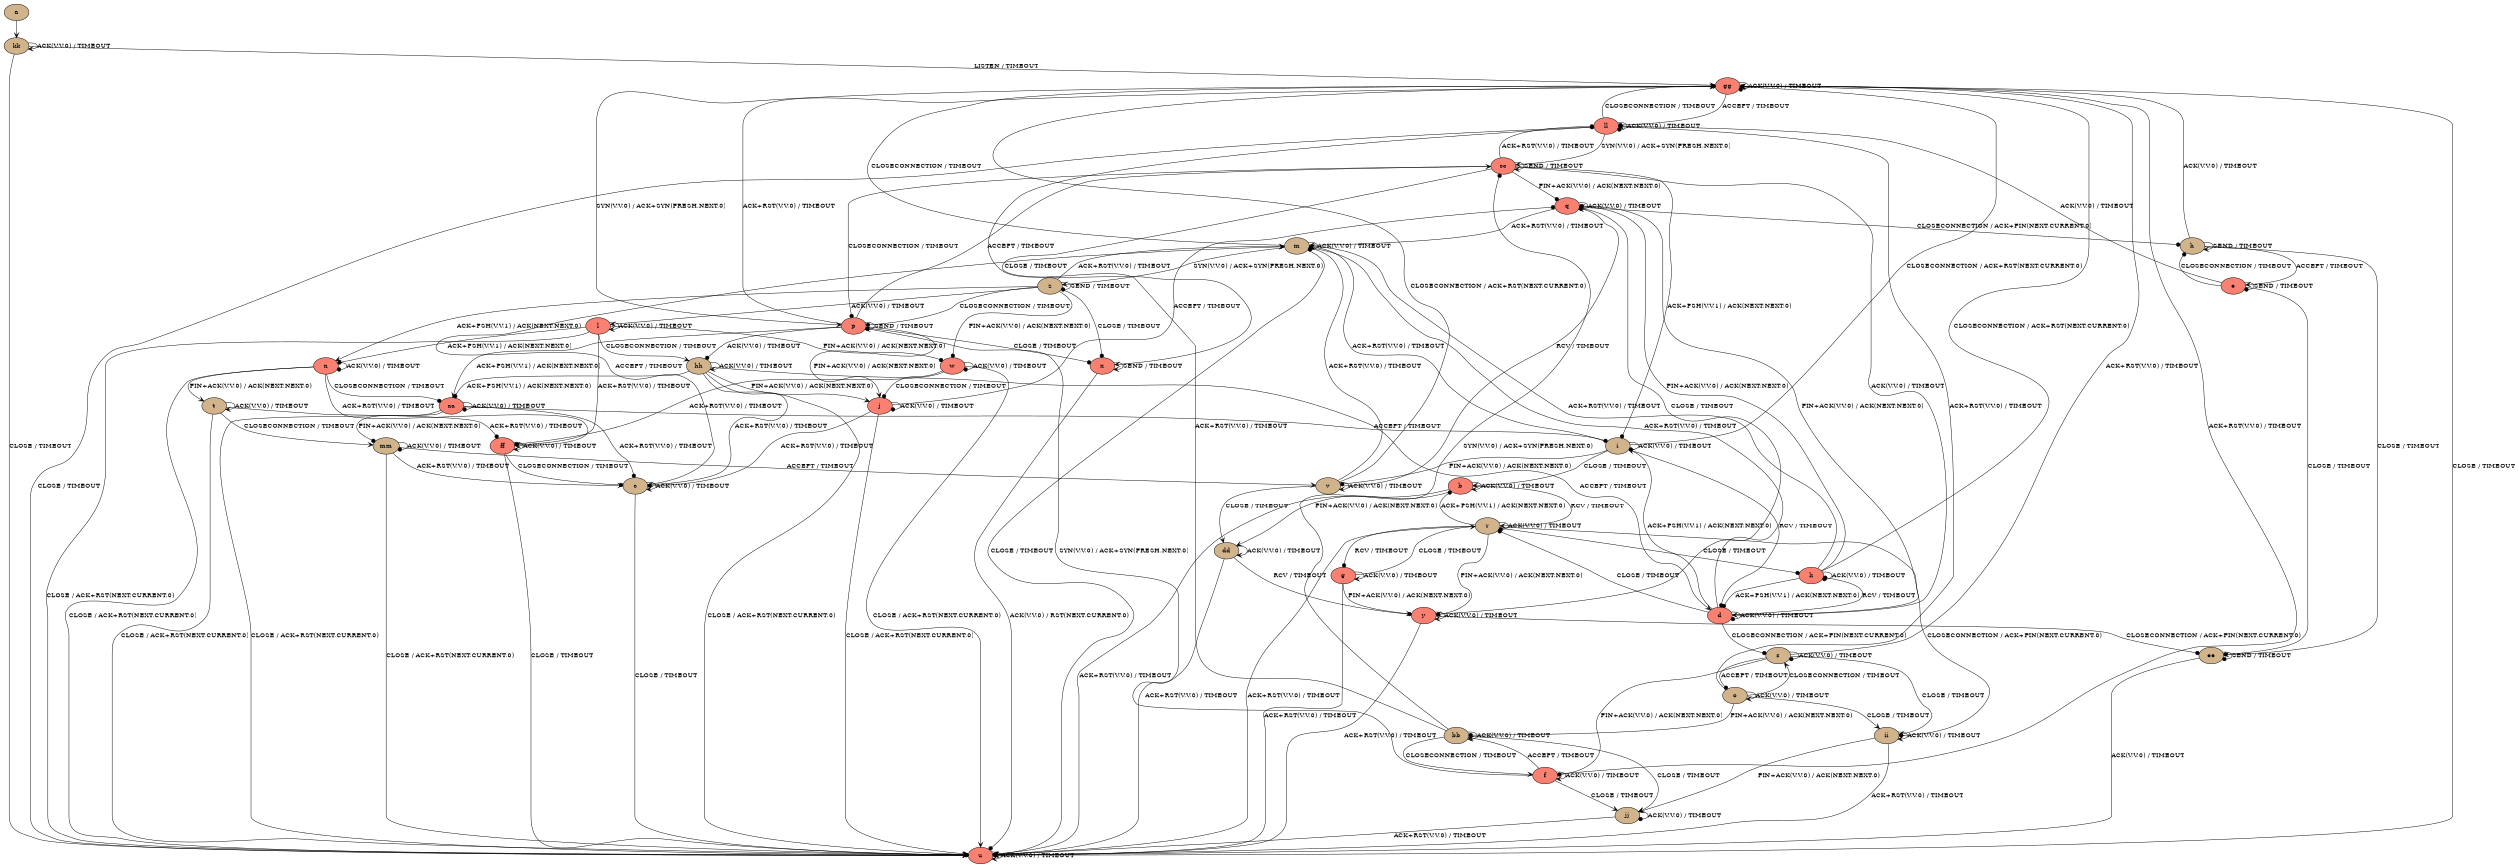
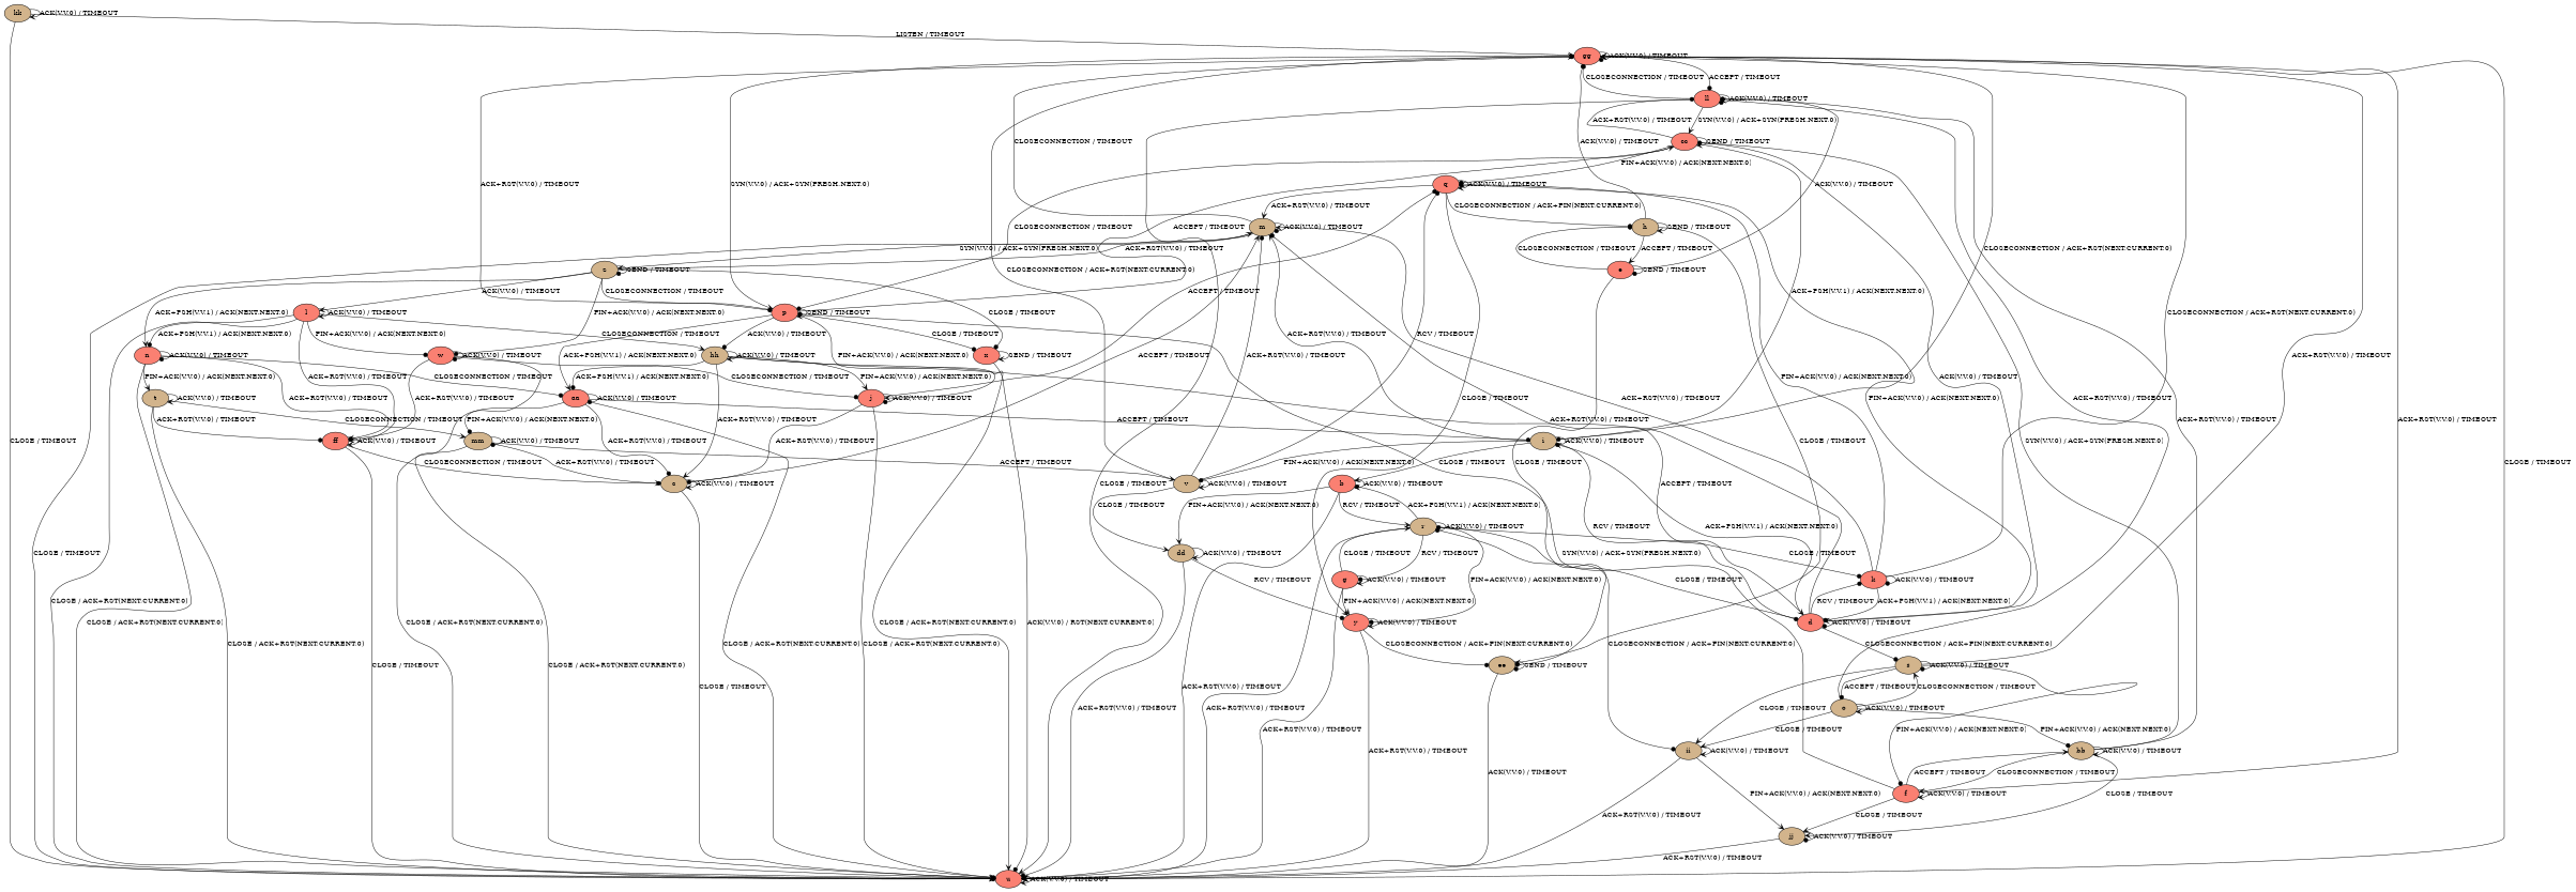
  digraph {
    "Incoming time"=5.740129470825195
    "Outgoing time"=7.106344223022461
    Output="{'States': 39, 'Transitions': 495, 'Filename': '../results/tcp/TCP_Windows8_Server-TCP_Windows8_Server-yices-4.dot'}"
    Reference="{'States': 39, 'Transitions': 495, 'Filename': '../subjects/tcp/TCP_Windows8_Server.dot'}"
    Solver=yices
    Updated="{'States': 39, 'Transitions': 495, 'Filename': '../subjects/tcp/TCP_Windows8_Server.dot'}"
    "f-measure"=1.0
    precision=1.0
    recall=1.0
    node [fillcolor=salmon style=filled]
    edge [arrowhead=vee]
-   a [fillcolor=tan]
    kk [fillcolor=tan]
    u
    gg
    ll
    p
    b
    r [fillcolor=tan]
    dd [fillcolor=tan]
    g
    y
    ii [fillcolor=tan]
    k
    ee [fillcolor=tan]
    jj [fillcolor=tan]
    c [fillcolor=tan]
    m [fillcolor=tan]
    z [fillcolor=tan]
    x
    l
    n
    w
    d
    i [fillcolor=tan]
    q
    s [fillcolor=tan]
    v [fillcolor=tan]
    h [fillcolor=tan]
    f
    o [fillcolor=tan]
    e
    bb [fillcolor=tan]
    cc
    j
    hh [fillcolor=tan]
    aa
    mm [fillcolor=tan]
    ff
    t [fillcolor=tan]
-   a -> kk
    kk -> kk [label="ACK(V,V,0) / TIMEOUT"]
    kk -> u [arrowhead=dot label="CLOSE / TIMEOUT"]
    kk -> gg [label="LISTEN / TIMEOUT"]
    u -> u [label="ACK(V,V,0) / TIMEOUT"]
    gg -> u [label="CLOSE / TIMEOUT"]
    gg -> gg [arrowhead=dot label="ACK(V,V,0) / TIMEOUT"]
    gg -> ll [arrowhead=dot label="ACCEPT / TIMEOUT"]
    gg -> p [label="SYN(V,V,0) / ACK+SYN(FRESH,NEXT,0)"]
    ll -> u [label="CLOSE / TIMEOUT"]
    ll -> gg [arrowhead=dot label="CLOSECONNECTION / TIMEOUT"]
    ll -> ll [arrowhead=dot label="ACK(V,V,0) / TIMEOUT"]
    ll -> cc [label="SYN(V,V,0) / ACK+SYN(FRESH,NEXT,0)"]
    p -> gg [label="ACK+RST(V,V,0) / TIMEOUT"]
    p -> p [label="SEND / TIMEOUT"]
    p -> x [arrowhead=dot label="CLOSE / TIMEOUT"]
    p -> cc [label="ACCEPT / TIMEOUT"]
    p -> j [label="FIN+ACK(V,V,0) / ACK(NEXT,NEXT,0)"]
    p -> hh [arrowhead=dot label="ACK(V,V,0) / TIMEOUT"]
    p -> aa [label="ACK+PSH(V,V,1) / ACK(NEXT,NEXT,0)"]
    b -> u [label="ACK+RST(V,V,0) / TIMEOUT"]
    b -> b [label="ACK(V,V,0) / TIMEOUT"]
    b -> r [label="RCV / TIMEOUT"]
    b -> dd [label="FIN+ACK(V,V,0) / ACK(NEXT,NEXT,0)"]
    r -> u [label="ACK+RST(V,V,0) / TIMEOUT"]
    r -> b [arrowhead=dot label="ACK+PSH(V,V,1) / ACK(NEXT,NEXT,0)"]
    r -> r [arrowhead=dot label="ACK(V,V,0) / TIMEOUT"]
    r -> g [arrowhead=dot label="RCV / TIMEOUT"]
    r -> y [arrowhead=dot label="FIN+ACK(V,V,0) / ACK(NEXT,NEXT,0)"]
    r -> ii [arrowhead=dot label="CLOSECONNECTION / ACK+FIN(NEXT,CURRENT,0)"]
    r -> k [arrowhead=dot label="CLOSE / TIMEOUT"]
    dd -> u [arrowhead=dot label="ACK+RST(V,V,0) / TIMEOUT"]
    dd -> dd [label="ACK(V,V,0) / TIMEOUT"]
    dd -> y [arrowhead=dot label="RCV / TIMEOUT"]
    g -> u [label="ACK+RST(V,V,0) / TIMEOUT"]
    g -> r [label="CLOSE / TIMEOUT"]
    g -> g [label="ACK(V,V,0) / TIMEOUT"]
    g -> y [label="FIN+ACK(V,V,0) / ACK(NEXT,NEXT,0)"]
    y -> u [arrowhead=dot label="ACK+RST(V,V,0) / TIMEOUT"]
    y -> y [label="ACK(V,V,0) / TIMEOUT"]
    y -> ee [arrowhead=dot label="CLOSECONNECTION / ACK+FIN(NEXT,CURRENT,0)"]
    ii -> u [label="ACK+RST(V,V,0) / TIMEOUT"]
    ii -> ii [label="ACK(V,V,0) / TIMEOUT"]
    ii -> jj [label="FIN+ACK(V,V,0) / ACK(NEXT,NEXT,0)"]
    k -> gg [label="CLOSECONNECTION / ACK+RST(NEXT,CURRENT,0)"]
    k -> k [arrowhead=dot label="ACK(V,V,0) / TIMEOUT"]
    k -> m [label="ACK+RST(V,V,0) / TIMEOUT"]
    k -> d [arrowhead=dot label="ACK+PSH(V,V,1) / ACK(NEXT,NEXT,0)"]
    k -> q [label="FIN+ACK(V,V,0) / ACK(NEXT,NEXT,0)"]
    ee -> u [label="ACK(V,V,0) / TIMEOUT"]
    ee -> ee [arrowhead=dot label="SEND / TIMEOUT"]
    jj -> u [label="ACK+RST(V,V,0) / TIMEOUT"]
    jj -> jj [arrowhead=dot label="ACK(V,V,0) / TIMEOUT"]
    c -> u [label="CLOSE / TIMEOUT"]
    c -> c [label="ACK(V,V,0) / TIMEOUT"]
    c -> m [label="ACCEPT / TIMEOUT"]
    m -> u [label="CLOSE / TIMEOUT"]
    m -> gg [arrowhead=dot label="CLOSECONNECTION / TIMEOUT"]
    m -> m [arrowhead=dot label="ACK(V,V,0) / TIMEOUT"]
    m -> z [label="SYN(V,V,0) / ACK+SYN(FRESH,NEXT,0)"]
    z -> p [arrowhead=dot label="CLOSECONNECTION / TIMEOUT"]
    z -> m [label="ACK+RST(V,V,0) / TIMEOUT"]
    z -> z [arrowhead=dot label="SEND / TIMEOUT"]
    z -> x [arrowhead=dot label="CLOSE / TIMEOUT"]
    z -> l [label="ACK(V,V,0) / TIMEOUT"]
    z -> n [label="ACK+PSH(V,V,1) / ACK(NEXT,NEXT,0)"]
    z -> w [arrowhead=dot label="FIN+ACK(V,V,0) / ACK(NEXT,NEXT,0)"]
    x -> u [arrowhead=dot label="ACK(V,V,0) / RST(NEXT,CURRENT,0)"]
    x -> x [label="SEND / TIMEOUT"]
    l -> u [label="CLOSE / ACK+RST(NEXT,CURRENT,0)"]
    l -> l [label="ACK(V,V,0) / TIMEOUT"]
    l -> n [arrowhead=dot label="ACK+PSH(V,V,1) / ACK(NEXT,NEXT,0)"]
    l -> w [arrowhead=dot label="FIN+ACK(V,V,0) / ACK(NEXT,NEXT,0)"]
    l -> hh [label="CLOSECONNECTION / TIMEOUT"]
    l -> ff [label="ACK+RST(V,V,0) / TIMEOUT"]
    n -> u [arrowhead=dot label="CLOSE / ACK+RST(NEXT,CURRENT,0)"]
    n -> n [arrowhead=dot label="ACK(V,V,0) / TIMEOUT"]
    n -> aa [arrowhead=dot label="CLOSECONNECTION / TIMEOUT"]
    n -> ff [label="ACK+RST(V,V,0) / TIMEOUT"]
    n -> t [label="FIN+ACK(V,V,0) / ACK(NEXT,NEXT,0)"]
    w -> u [label="CLOSE / ACK+RST(NEXT,CURRENT,0)"]
    w -> w [arrowhead=dot label="ACK(V,V,0) / TIMEOUT"]
    w -> j [arrowhead=dot label="CLOSECONNECTION / TIMEOUT"]
    w -> ff [arrowhead=dot label="ACK+RST(V,V,0) / TIMEOUT"]
    d -> r [arrowhead=dot label="CLOSE / TIMEOUT"]
    d -> k [arrowhead=dot label="RCV / TIMEOUT"]
    d -> m [arrowhead=dot label="ACK+RST(V,V,0) / TIMEOUT"]
    d -> d [arrowhead=dot label="ACK(V,V,0) / TIMEOUT"]
    d -> i [label="ACK+PSH(V,V,1) / ACK(NEXT,NEXT,0)"]
    d -> q [arrowhead=dot label="FIN+ACK(V,V,0) / ACK(NEXT,NEXT,0)"]
    d -> s [arrowhead=dot label="CLOSECONNECTION / ACK+FIN(NEXT,CURRENT,0)"]
    i -> gg [label="CLOSECONNECTION / ACK+RST(NEXT,CURRENT,0)"]
    i -> b [label="CLOSE / TIMEOUT"]
    i -> m [label="ACK+RST(V,V,0) / TIMEOUT"]
    i -> d [arrowhead=dot label="RCV / TIMEOUT"]
    i -> i [arrowhead=dot label="ACK(V,V,0) / TIMEOUT"]
    i -> v [arrowhead=dot label="FIN+ACK(V,V,0) / ACK(NEXT,NEXT,0)"]
    q -> y [label="CLOSE / TIMEOUT"]
    q -> m [label="ACK+RST(V,V,0) / TIMEOUT"]
    q -> q [label="ACK(V,V,0) / TIMEOUT"]
    q -> h [arrowhead=dot label="CLOSECONNECTION / ACK+FIN(NEXT,CURRENT,0)"]
    s -> gg [label="ACK+RST(V,V,0) / TIMEOUT"]
    s -> ii [label="CLOSE / TIMEOUT"]
    s -> s [arrowhead=dot label="ACK(V,V,0) / TIMEOUT"]
    s -> f [arrowhead=dot label="FIN+ACK(V,V,0) / ACK(NEXT,NEXT,0)"]
    s -> o [arrowhead=dot label="ACCEPT / TIMEOUT"]
    v -> gg [label="CLOSECONNECTION / ACK+RST(NEXT,CURRENT,0)"]
    v -> dd [label="CLOSE / TIMEOUT"]
    v -> m [arrowhead=dot label="ACK+RST(V,V,0) / TIMEOUT"]
    v -> q [arrowhead=dot label="RCV / TIMEOUT"]
    v -> v [label="ACK(V,V,0) / TIMEOUT"]
    h -> gg [arrowhead=dot label="ACK(V,V,0) / TIMEOUT"]
    h -> ee [label="CLOSE / TIMEOUT"]
    h -> h [label="SEND / TIMEOUT"]
    h -> e [label="ACCEPT / TIMEOUT"]
    f -> gg [label="ACK+RST(V,V,0) / TIMEOUT"]
    f -> p [arrowhead=dot label="SYN(V,V,0) / ACK+SYN(FRESH,NEXT,0)"]
    f -> jj [label="CLOSE / TIMEOUT"]
    f -> f [label="ACK(V,V,0) / TIMEOUT"]
    f -> bb [label="ACCEPT / TIMEOUT"]
    o -> ll [label="ACK+RST(V,V,0) / TIMEOUT"]
    o -> ii [label="CLOSE / TIMEOUT"]
    o -> s [label="CLOSECONNECTION / TIMEOUT"]
    o -> o [label="ACK(V,V,0) / TIMEOUT"]
    o -> bb [arrowhead=dot label="FIN+ACK(V,V,0) / ACK(NEXT,NEXT,0)"]
    e -> ll [arrowhead=dot label="ACK(V,V,0) / TIMEOUT"]
    e -> ee [arrowhead=dot label="CLOSE / TIMEOUT"]
    e -> h [arrowhead=dot label="CLOSECONNECTION / TIMEOUT"]
    e -> e [arrowhead=dot label="SEND / TIMEOUT"]
    bb -> ll [arrowhead=dot label="ACK+RST(V,V,0) / TIMEOUT"]
    bb -> jj [label="CLOSE / TIMEOUT"]
    bb -> f [label="CLOSECONNECTION / TIMEOUT"]
    bb -> bb [label="ACK(V,V,0) / TIMEOUT"]
    bb -> cc [arrowhead=dot label="SYN(V,V,0) / ACK+SYN(FRESH,NEXT,0)"]
    cc -> ll [arrowhead=dot label="ACK+RST(V,V,0) / TIMEOUT"]
    cc -> p [arrowhead=dot label="CLOSECONNECTION / TIMEOUT"]
-   cc -> x [label="CLOSE / TIMEOUT"]
    cc -> d [label="ACK(V,V,0) / TIMEOUT"]
    cc -> i [arrowhead=dot label="ACK+PSH(V,V,1) / ACK(NEXT,NEXT,0)"]
    cc -> q [arrowhead=dot label="FIN+ACK(V,V,0) / ACK(NEXT,NEXT,0)"]
    cc -> cc [label="SEND / TIMEOUT"]
    j -> u [label="CLOSE / ACK+RST(NEXT,CURRENT,0)"]
    j -> c [arrowhead=dot label="ACK+RST(V,V,0) / TIMEOUT"]
    j -> q [arrowhead=dot label="ACCEPT / TIMEOUT"]
    j -> j [arrowhead=dot label="ACK(V,V,0) / TIMEOUT"]
    hh -> u [label="CLOSE / ACK+RST(NEXT,CURRENT,0)"]
    hh -> c [label="ACK+RST(V,V,0) / TIMEOUT"]
    hh -> d [label="ACCEPT / TIMEOUT"]
    hh -> j [label="FIN+ACK(V,V,0) / ACK(NEXT,NEXT,0)"]
    hh -> hh [label="ACK(V,V,0) / TIMEOUT"]
    hh -> aa [arrowhead=dot label="ACK+PSH(V,V,1) / ACK(NEXT,NEXT,0)"]
    aa -> u [arrowhead=dot label="CLOSE / ACK+RST(NEXT,CURRENT,0)"]
    aa -> c [arrowhead=dot label="ACK+RST(V,V,0) / TIMEOUT"]
    aa -> i [arrowhead=dot label="ACCEPT / TIMEOUT"]
    aa -> aa [arrowhead=dot label="ACK(V,V,0) / TIMEOUT"]
    aa -> mm [arrowhead=dot label="FIN+ACK(V,V,0) / ACK(NEXT,NEXT,0)"]
    mm -> u [label="CLOSE / ACK+RST(NEXT,CURRENT,0)"]
    mm -> c [label="ACK+RST(V,V,0) / TIMEOUT"]
    mm -> v [label="ACCEPT / TIMEOUT"]
    mm -> mm [arrowhead=dot label="ACK(V,V,0) / TIMEOUT"]
    ff -> u [arrowhead=dot label="CLOSE / TIMEOUT"]
    ff -> c [arrowhead=dot label="CLOSECONNECTION / TIMEOUT"]
    ff -> ff [label="ACK(V,V,0) / TIMEOUT"]
    t -> u [arrowhead=dot label="CLOSE / ACK+RST(NEXT,CURRENT,0)"]
    t -> mm [label="CLOSECONNECTION / TIMEOUT"]
    t -> ff [arrowhead=dot label="ACK+RST(V,V,0) / TIMEOUT"]
    t -> t [label="ACK(V,V,0) / TIMEOUT"]
  }
